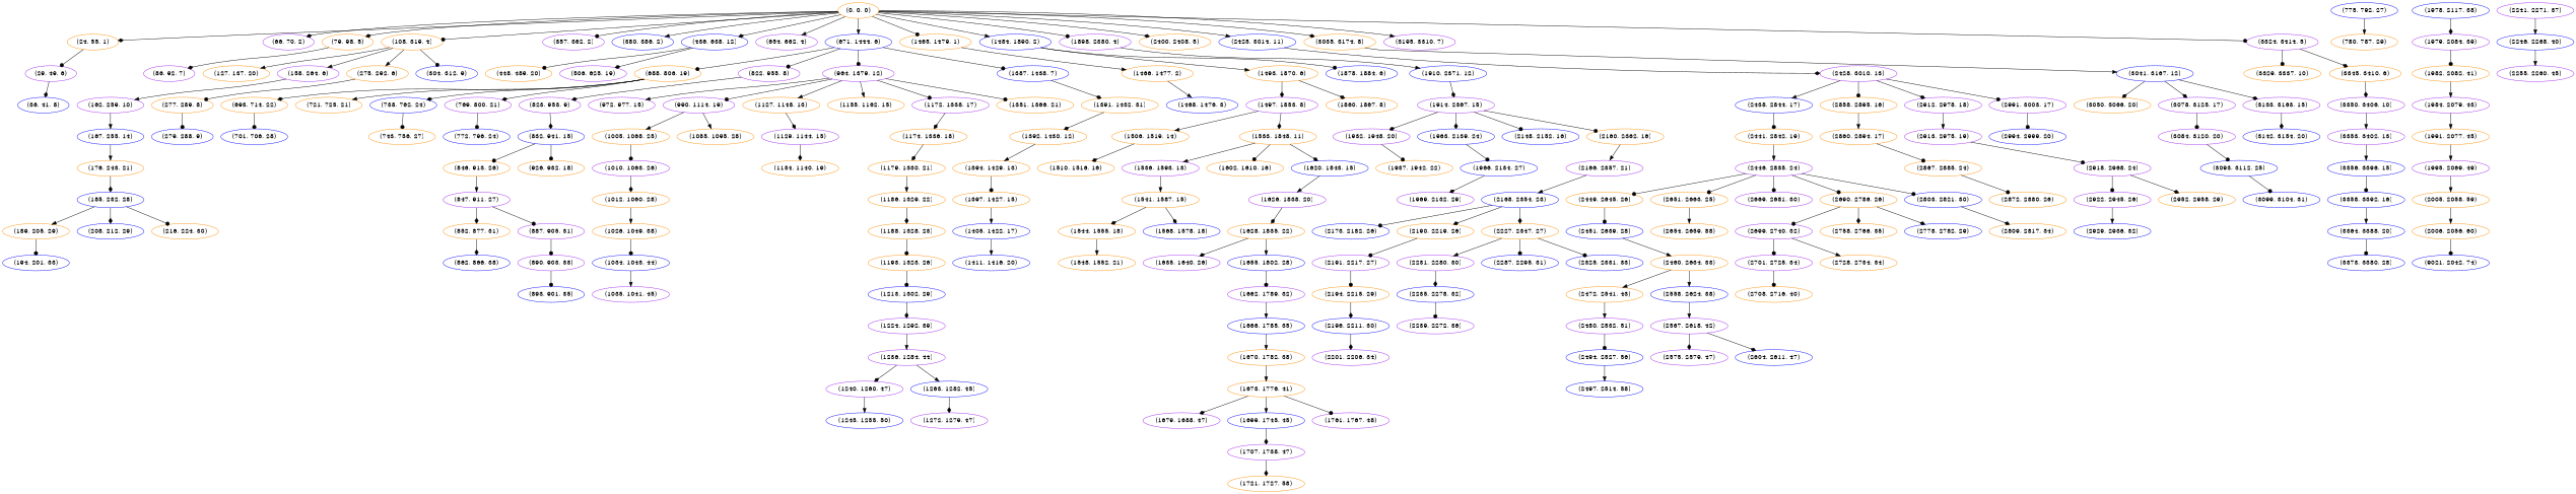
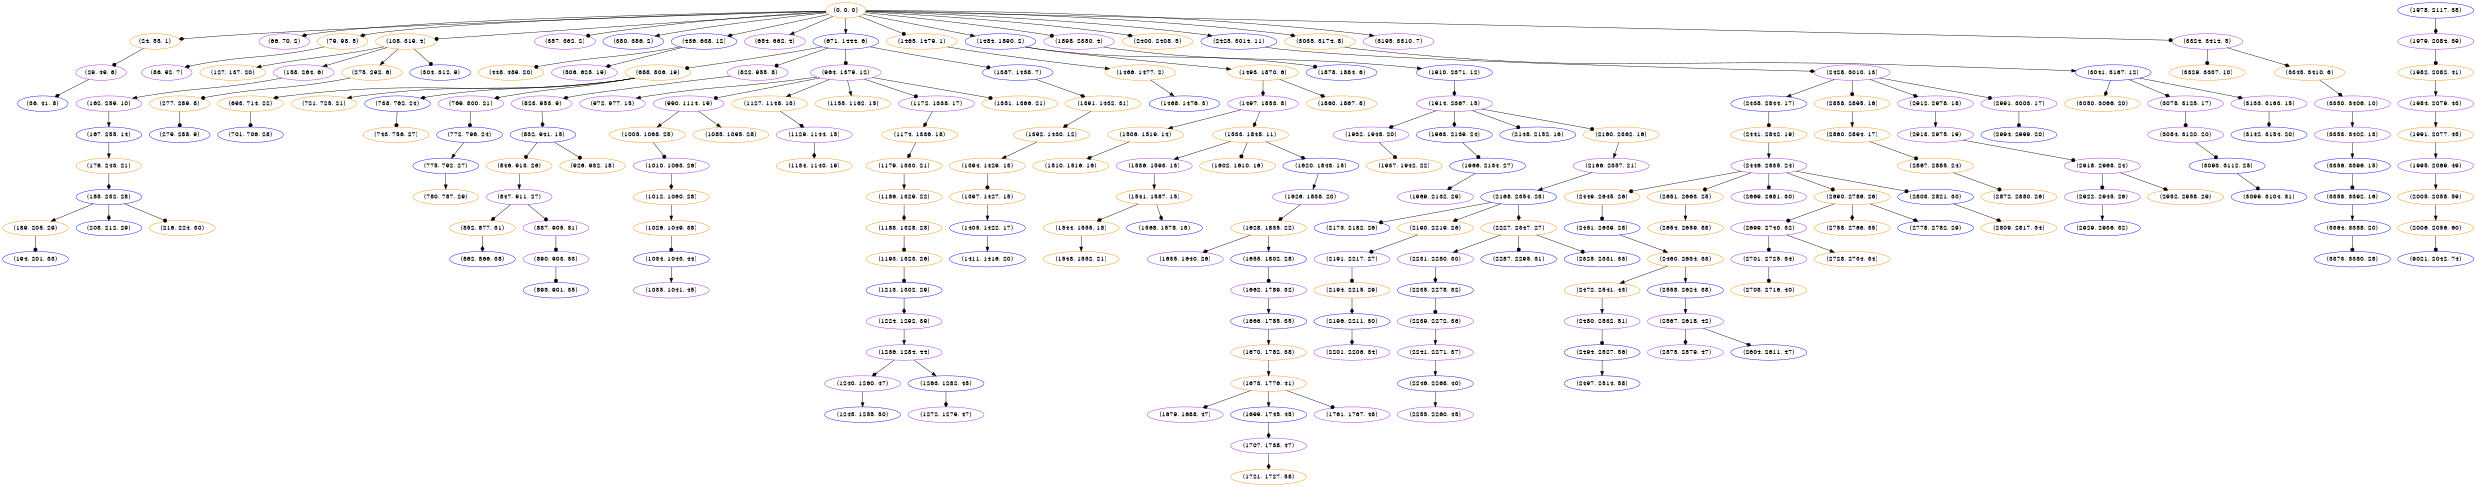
  digraph {
    node [color=darkorange]
    edge [arrowhead=normal]
    "(0, 0, 0)"
    "(24, 55, 1)"
    "(66, 70, 2)" [color=purple]
    "(79, 98, 5)"
    "(108, 319, 4)"
    "(357, 362, 2)" [color=purple]
    "(380, 386, 2)" [color=blue]
    "(436, 638, 12)" [color=blue]
    "(654, 662, 4)" [color=purple]
    "(671, 1444, 6)" [color=blue]
    "(1465, 1479, 1)"
    "(1484, 1890, 2)" [color=blue]
    "(1898, 2380, 4)" [color=purple]
    "(2400, 2408, 5)"
    "(2425, 3014, 11)" [color=blue]
    "(3035, 3174, 8)"
    "(3195, 3310, 7)" [color=purple]
    "(3324, 3414, 5)" [color=purple]
    "(29, 49, 6)" [color=purple]
    "(86, 92, 7)" [color=purple]
    "(127, 137, 20)"
    "(158, 264, 6)" [color=purple]
    "(275, 292, 6)"
    "(304, 312, 9)" [color=blue]
    "(448, 489, 20)"
    "(506, 625, 19)" [color=purple]
    "(688, 806, 19)"
    "(822, 955, 8)" [color=purple]
    "(964, 1379, 12)" [color=purple]
    "(1387, 1438, 7)" [color=blue]
    "(1466, 1477, 2)"
    "(1493, 1870, 6)"
    "(1878, 1884, 6)" [color=blue]
    "(1910, 2371, 12)" [color=blue]
    "(2428, 3010, 13)" [color=purple]
    "(3041, 3167, 12)" [color=blue]
    "(3329, 3337, 10)"
    "(3345, 3410, 6)"
    "(36, 41, 8)" [color=blue]
    "(162, 259, 10)" [color=purple]
    "(277, 289, 8)"
    "(167, 255, 14)" [color=blue]
    "(176, 243, 21)"
    "(185, 232, 28)" [color=blue]
    "(189, 205, 29)"
    "(208, 212, 29)" [color=blue]
    "(216, 224, 30)"
    "(194, 201, 33)" [color=blue]
    "(279, 288, 9)" [color=blue]
    "(693, 714, 22)"
    "(721, 725, 21)"
    "(738, 762, 24)" [color=blue]
    "(769, 800, 21)" [color=purple]
    "(823, 953, 9)" [color=purple]
    "(972, 977, 15)" [color=purple]
    "(990, 1114, 19)" [color=purple]
    "(1127, 1148, 13)"
    "(1155, 1162, 15)"
    "(1172, 1338, 17)" [color=purple]
    "(1351, 1366, 21)"
    n61 [label="(1391, 1432, 31)"]
    "(701, 706, 28)" [color=blue]
    "(743, 756, 27)"
    "(772, 796, 24)" [color=blue]
    "(775, 792, 27)" [color=blue]
    "(780, 787, 29)"
    "(832, 941, 15)" [color=blue]
    "(846, 913, 26)"
    "(926, 932, 18)"
    "(847, 911, 27)" [color=purple]
    "(852, 877, 31)"
    "(887, 905, 31)" [color=purple]
    "(862, 866, 38)" [color=blue]
    "(890, 903, 33)" [color=purple]
    "(893, 901, 35)" [color=blue]
    "(1005, 1068, 25)"
    "(1085, 1095, 28)"
    "(1129, 1144, 15)" [color=purple]
    "(1174, 1336, 18)"
    "(1010, 1063, 26)" [color=purple]
    "(1012, 1060, 28)"
    "(1026, 1049, 38)"
    "(1034, 1043, 44)" [color=blue]
    "(1035, 1041, 45)" [color=purple]
    "(1134, 1140, 19)"
    "(1179, 1330, 21)"
    "(1186, 1329, 22)"
    "(1188, 1328, 23)"
    "(1193, 1323, 26)"
    "(1213, 1302, 29)" [color=blue]
    "(1224, 1292, 39)" [color=purple]
    "(1236, 1284, 44)" [color=purple]
    "(1240, 1260, 47)" [color=purple]
    "(1263, 1282, 45)" [color=blue]
    "(1245, 1255, 50)" [color=blue]
    "(1272, 1279, 47)" [color=purple]
    "(1392, 1430, 12)"
    "(1394, 1429, 13)"
    "(1397, 1427, 15)"
    "(1405, 1422, 17)" [color=blue]
    "(1411, 1416, 20)" [color=blue]
    "(1468, 1476, 3)" [color=blue]
    "(1497, 1853, 8)" [color=purple]
    "(1860, 1867, 8)"
    "(1506, 1519, 14)"
    "(1533, 1848, 11)"
    "(1510, 1516, 16)"
    "(1536, 1593, 13)" [color=purple]
    "(1602, 1610, 16)"
    "(1620, 1843, 15)" [color=blue]
    "(1541, 1587, 15)"
    "(1626, 1838, 20)" [color=purple]
    "(1544, 1555, 18)"
    "(1568, 1578, 18)" [color=blue]
    "(1548, 1552, 21)"
    "(1628, 1835, 22)"
    "(1635, 1640, 26)" [color=purple]
    "(1655, 1802, 28)" [color=blue]
    "(1662, 1789, 32)" [color=purple]
    "(1666, 1785, 35)" [color=blue]
    "(1670, 1782, 38)"
    "(1673, 1776, 41)"
    "(1679, 1688, 47)" [color=purple]
    "(1699, 1745, 45)" [color=blue]
    "(1761, 1767, 48)" [color=purple]
    "(1707, 1738, 47)" [color=purple]
    "(1721, 1727, 58)"
    "(1914, 2367, 15)" [color=purple]
    "(1932, 1948, 20)" [color=purple]
    "(1963, 2139, 24)" [color=blue]
    "(2148, 2152, 16)" [color=blue]
    "(2160, 2362, 16)"
    "(1937, 1942, 22)"
    "(1966, 2134, 27)" [color=blue]
    "(2166, 2357, 21)" [color=purple]
    "(1969, 2132, 29)" [color=purple]
    "(1978, 2117, 38)" [color=blue]
    "(1979, 2084, 39)" [color=purple]
    "(1982, 2082, 41)"
    "(1984, 2079, 43)" [color=purple]
    "(1991, 2077, 45)"
    "(1995, 2069, 49)" [color=purple]
    "(2005, 2058, 59)"
    "(2006, 2056, 60)"
    n145 [color=blue label="(9021, 2042, 74)"]
    "(2168, 2354, 23)" [color=blue]
    "(2173, 2182, 26)" [color=blue]
    "(2190, 2219, 26)"
    "(2227, 2347, 27)"
    "(2191, 2217, 27)" [color=purple]
    "(2231, 2280, 30)" [color=purple]
    "(2287, 2295, 31)" [color=blue]
    "(2325, 2331, 33)" [color=blue]
    "(2194, 2215, 29)"
    "(2196, 2211, 30)" [color=blue]
    "(2201, 2206, 34)" [color=purple]
    "(2235, 2278, 32)" [color=blue]
    "(2239, 2272, 36)" [color=purple]
    "(2241, 2271, 37)" [color=purple]
    "(2246, 2268, 40)" [color=blue]
    "(2255, 2260, 45)" [color=purple]
    "(2438, 2844, 17)" [color=blue]
    "(2858, 2895, 16)"
    "(2912, 2978, 18)" [color=purple]
    "(2991, 3003, 17)" [color=purple]
    "(2441, 2842, 19)"
    "(2860, 2894, 17)"
    "(2913, 2975, 19)" [color=purple]
    "(2994, 2999, 20)" [color=blue]
    "(2446, 2835, 24)" [color=purple]
    "(2449, 2645, 26)"
    "(2651, 2663, 25)"
    "(2669, 2681, 30)" [color=purple]
    "(2690, 2786, 26)"
    "(2803, 2821, 30)" [color=blue]
    "(2451, 2639, 28)" [color=blue]
    n177 [label="(2654, 2659, 88)"]
    "(2699, 2740, 32)" [color=purple]
    "(2758, 2766, 35)"
    "(2778, 2782, 29)" [color=blue]
    "(2809, 2817, 34)"
    "(2460, 2634, 33)"
    "(2472, 2541, 43)"
    "(2558, 2624, 38)" [color=blue]
    "(2480, 2532, 51)" [color=purple]
    "(2567, 2618, 42)" [color=purple]
    "(2494, 2527, 56)" [color=blue]
    "(2497, 2514, 58)" [color=blue]
    "(2575, 2579, 47)" [color=purple]
    "(2604, 2611, 47)" [color=blue]
    "(2701, 2725, 34)" [color=purple]
    "(2728, 2734, 34)"
    "(2708, 2716, 40)"
    "(2867, 2885, 24)"
    "(2872, 2880, 26)"
    "(2918, 2968, 24)" [color=purple]
    "(2922, 2945, 26)" [color=purple]
    "(2952, 2958, 29)"
    "(2929, 2936, 32)" [color=blue]
    "(3050, 3066, 20)"
    "(3078, 3125, 17)" [color=purple]
    "(3133, 3163, 15)" [color=purple]
    "(3084, 3120, 20)" [color=purple]
    "(3142, 3154, 20)" [color=blue]
    "(3093, 3112, 25)" [color=blue]
    "(3099, 3104, 31)" [color=blue]
    "(3350, 3406, 10)" [color=purple]
    "(3353, 3402, 13)" [color=purple]
    "(3356, 3396, 15)" [color=blue]
    "(3358, 3392, 16)" [color=blue]
    "(3364, 3388, 20)" [color=blue]
    "(3373, 3380, 28)" [color=blue]
    "(0, 0, 0)" -> "(24, 55, 1)" [arrowhead=diamond]
    "(0, 0, 0)" -> "(66, 70, 2)" [arrowhead=diamond]
    "(0, 0, 0)" -> "(79, 98, 5)" [arrowhead=diamond]
    "(0, 0, 0)" -> "(108, 319, 4)" [arrowhead=dot]
    "(0, 0, 0)" -> "(357, 362, 2)" [arrowhead=dot]
    "(0, 0, 0)" -> "(380, 386, 2)"
    "(0, 0, 0)" -> "(436, 638, 12)" [arrowhead=diamond]
    "(0, 0, 0)" -> "(654, 662, 4)"
    "(0, 0, 0)" -> "(671, 1444, 6)"
    "(0, 0, 0)" -> "(1465, 1479, 1)" [arrowhead=dot]
    "(0, 0, 0)" -> "(1484, 1890, 2)"
    "(0, 0, 0)" -> "(1898, 2380, 4)" [arrowhead=dot]
    "(0, 0, 0)" -> "(2400, 2408, 5)" [arrowhead=diamond]
    "(0, 0, 0)" -> "(2425, 3014, 11)"
    "(0, 0, 0)" -> "(3035, 3174, 8)" [arrowhead=diamond]
    "(0, 0, 0)" -> "(3195, 3310, 7)"
    "(0, 0, 0)" -> "(3324, 3414, 5)" [arrowhead=dot]
    "(24, 55, 1)" -> "(29, 49, 6)" [arrowhead=dot]
    "(79, 98, 5)" -> "(86, 92, 7)" [arrowhead=diamond]
    "(108, 319, 4)" -> "(127, 137, 20)"
    "(108, 319, 4)" -> "(158, 264, 6)"
    "(108, 319, 4)" -> "(275, 292, 6)"
    "(108, 319, 4)" -> "(304, 312, 9)" [arrowhead=dot]
    "(436, 638, 12)" -> "(448, 489, 20)" [arrowhead=dot]
    "(436, 638, 12)" -> "(506, 625, 19)" [arrowhead=diamond]
    "(671, 1444, 6)" -> "(688, 806, 19)" [arrowhead=dot]
    "(671, 1444, 6)" -> "(822, 955, 8)" [arrowhead=dot]
    "(671, 1444, 6)" -> "(964, 1379, 12)" [arrowhead=dot]
    "(671, 1444, 6)" -> "(1387, 1438, 7)" [arrowhead=dot]
    "(1465, 1479, 1)" -> "(1466, 1477, 2)"
    "(1484, 1890, 2)" -> "(1493, 1870, 6)"
    "(1484, 1890, 2)" -> "(1878, 1884, 6)" [arrowhead=dot]
    "(1898, 2380, 4)" -> "(1910, 2371, 12)"
    "(2425, 3014, 11)" -> "(2428, 3010, 13)" [arrowhead=diamond]
    "(3035, 3174, 8)" -> "(3041, 3167, 12)"
    "(3324, 3414, 5)" -> "(3329, 3337, 10)" [arrowhead=dot]
    "(3324, 3414, 5)" -> "(3345, 3410, 6)" [arrowhead=diamond]
    "(29, 49, 6)" -> "(36, 41, 8)" [arrowhead=diamond]
    "(158, 264, 6)" -> "(162, 259, 10)"
    "(275, 292, 6)" -> "(277, 289, 8)" [arrowhead=dot]
    "(688, 806, 19)" -> "(693, 714, 22)" [arrowhead=diamond]
    "(688, 806, 19)" -> "(721, 725, 21)"
    "(688, 806, 19)" -> "(738, 762, 24)" [arrowhead=diamond]
    "(688, 806, 19)" -> "(769, 800, 21)" [arrowhead=diamond]
    "(822, 955, 8)" -> "(823, 953, 9)" [arrowhead=diamond]
    "(964, 1379, 12)" -> "(972, 977, 15)"
    "(964, 1379, 12)" -> "(990, 1114, 19)" [arrowhead=dot]
    "(964, 1379, 12)" -> "(1127, 1148, 13)"
    "(964, 1379, 12)" -> "(1155, 1162, 15)"
    "(964, 1379, 12)" -> "(1172, 1338, 17)" [arrowhead=dot]
    "(964, 1379, 12)" -> "(1351, 1366, 21)" [arrowhead=dot]
    "(1387, 1438, 7)" -> n61 [arrowhead=diamond]
    "(1466, 1477, 2)" -> "(1468, 1476, 3)"
    "(1493, 1870, 6)" -> "(1497, 1853, 8)" [arrowhead=diamond]
    "(1493, 1870, 6)" -> "(1860, 1867, 8)" [arrowhead=diamond]
    "(1910, 2371, 12)" -> "(1914, 2367, 15)" [arrowhead=diamond]
    "(2428, 3010, 13)" -> "(2438, 2844, 17)"
    "(2428, 3010, 13)" -> "(2858, 2895, 16)" [arrowhead=dot]
    "(2428, 3010, 13)" -> "(2912, 2978, 18)" [arrowhead=diamond]
    "(2428, 3010, 13)" -> "(2991, 3003, 17)" [arrowhead=dot]
    "(3041, 3167, 12)" -> "(3050, 3066, 20)" [arrowhead=diamond]
    "(3041, 3167, 12)" -> "(3078, 3125, 17)" [arrowhead=diamond]
    "(3041, 3167, 12)" -> "(3133, 3163, 15)" [arrowhead=diamond]
    "(3345, 3410, 6)" -> "(3350, 3406, 10)" [arrowhead=diamond]
    "(162, 259, 10)" -> "(167, 255, 14)"
    "(277, 289, 8)" -> "(279, 288, 9)" [arrowhead=dot]
    "(167, 255, 14)" -> "(176, 243, 21)"
    "(176, 243, 21)" -> "(185, 232, 28)" [arrowhead=diamond]
    "(185, 232, 28)" -> "(189, 205, 29)"
    "(185, 232, 28)" -> "(208, 212, 29)" [arrowhead=diamond]
    "(185, 232, 28)" -> "(216, 224, 30)" [arrowhead=dot]
    "(189, 205, 29)" -> "(194, 201, 33)" [arrowhead=dot]
    "(693, 714, 22)" -> "(701, 706, 28)" [arrowhead=dot]
    "(738, 762, 24)" -> "(743, 756, 27)" [arrowhead=dot]
    "(769, 800, 21)" -> "(772, 796, 24)" [arrowhead=dot]
    "(823, 953, 9)" -> "(832, 941, 15)" [arrowhead=diamond]
    "(990, 1114, 19)" -> "(1005, 1068, 25)"
    "(990, 1114, 19)" -> "(1085, 1095, 28)"
    "(1127, 1148, 13)" -> "(1129, 1144, 15)" [arrowhead=diamond]
    "(1172, 1338, 17)" -> "(1174, 1336, 18)" [arrowhead=diamond]
    n61 -> "(1392, 1430, 12)" [arrowhead=diamond]
+   "(772, 796, 24)" -> "(775, 792, 27)"
    "(775, 792, 27)" -> "(780, 787, 29)"
    "(832, 941, 15)" -> "(846, 913, 26)" [arrowhead=dot]
    "(832, 941, 15)" -> "(926, 932, 18)" [arrowhead=dot]
    "(846, 913, 26)" -> "(847, 911, 27)"
    "(847, 911, 27)" -> "(852, 877, 31)" [arrowhead=diamond]
    "(847, 911, 27)" -> "(887, 905, 31)" [arrowhead=dot]
    "(852, 877, 31)" -> "(862, 866, 38)" [arrowhead=diamond]
    "(887, 905, 31)" -> "(890, 903, 33)" [arrowhead=dot]
    "(890, 903, 33)" -> "(893, 901, 35)" [arrowhead=dot]
    "(1005, 1068, 25)" -> "(1010, 1063, 26)" [arrowhead=dot]
    "(1129, 1144, 15)" -> "(1134, 1140, 19)" [arrowhead=diamond]
    "(1174, 1336, 18)" -> "(1179, 1330, 21)" [arrowhead=diamond]
    "(1010, 1063, 26)" -> "(1012, 1060, 28)" [arrowhead=diamond]
    "(1012, 1060, 28)" -> "(1026, 1049, 38)"
    "(1026, 1049, 38)" -> "(1034, 1043, 44)" [arrowhead=dot]
    "(1034, 1043, 44)" -> "(1035, 1041, 45)"
    "(1179, 1330, 21)" -> "(1186, 1329, 22)"
    "(1186, 1329, 22)" -> "(1188, 1328, 23)" [arrowhead=diamond]
    "(1188, 1328, 23)" -> "(1193, 1323, 26)" [arrowhead=dot]
    "(1193, 1323, 26)" -> "(1213, 1302, 29)" [arrowhead=dot]
    "(1213, 1302, 29)" -> "(1224, 1292, 39)" [arrowhead=diamond]
    "(1224, 1292, 39)" -> "(1236, 1284, 44)"
    "(1236, 1284, 44)" -> "(1240, 1260, 47)" [arrowhead=diamond]
    "(1236, 1284, 44)" -> "(1263, 1282, 45)"
    "(1240, 1260, 47)" -> "(1245, 1255, 50)"
    "(1263, 1282, 45)" -> "(1272, 1279, 47)" [arrowhead=diamond]
    "(1392, 1430, 12)" -> "(1394, 1429, 13)"
    "(1394, 1429, 13)" -> "(1397, 1427, 15)" [arrowhead=dot]
    "(1397, 1427, 15)" -> "(1405, 1422, 17)"
    "(1405, 1422, 17)" -> "(1411, 1416, 20)"
    "(1497, 1853, 8)" -> "(1506, 1519, 14)"
    "(1497, 1853, 8)" -> "(1533, 1848, 11)" [arrowhead=diamond]
    "(1506, 1519, 14)" -> "(1510, 1516, 16)" [arrowhead=diamond]
    "(1533, 1848, 11)" -> "(1536, 1593, 13)"
    "(1533, 1848, 11)" -> "(1602, 1610, 16)" [arrowhead=dot]
    "(1533, 1848, 11)" -> "(1620, 1843, 15)" [arrowhead=diamond]
    "(1536, 1593, 13)" -> "(1541, 1587, 15)"
    "(1620, 1843, 15)" -> "(1626, 1838, 20)"
    "(1541, 1587, 15)" -> "(1544, 1555, 18)" [arrowhead=diamond]
    "(1541, 1587, 15)" -> "(1568, 1578, 18)" [arrowhead=diamond]
    "(1626, 1838, 20)" -> "(1628, 1835, 22)" [arrowhead=diamond]
    "(1544, 1555, 18)" -> "(1548, 1552, 21)"
    "(1628, 1835, 22)" -> "(1635, 1640, 26)" [arrowhead=diamond]
    "(1628, 1835, 22)" -> "(1655, 1802, 28)"
    "(1655, 1802, 28)" -> "(1662, 1789, 32)" [arrowhead=dot]
    "(1662, 1789, 32)" -> "(1666, 1785, 35)"
    "(1666, 1785, 35)" -> "(1670, 1782, 38)"
    "(1670, 1782, 38)" -> "(1673, 1776, 41)"
    "(1673, 1776, 41)" -> "(1679, 1688, 47)" [arrowhead=diamond]
    "(1673, 1776, 41)" -> "(1699, 1745, 45)"
    "(1673, 1776, 41)" -> "(1761, 1767, 48)" [arrowhead=dot]
    "(1699, 1745, 45)" -> "(1707, 1738, 47)" [arrowhead=diamond]
    "(1707, 1738, 47)" -> "(1721, 1727, 58)" [arrowhead=diamond]
    "(1914, 2367, 15)" -> "(1932, 1948, 20)" [arrowhead=diamond]
    "(1914, 2367, 15)" -> "(1963, 2139, 24)" [arrowhead=diamond]
    "(1914, 2367, 15)" -> "(2148, 2152, 16)" [arrowhead=dot]
    "(1914, 2367, 15)" -> "(2160, 2362, 16)" [arrowhead=dot]
    "(1932, 1948, 20)" -> "(1937, 1942, 22)" [arrowhead=dot]
    "(1963, 2139, 24)" -> "(1966, 2134, 27)" [arrowhead=dot]
    "(2160, 2362, 16)" -> "(2166, 2357, 21)"
    "(1966, 2134, 27)" -> "(1969, 2132, 29)" [arrowhead=diamond]
    "(2166, 2357, 21)" -> "(2168, 2354, 23)"
    "(1978, 2117, 38)" -> "(1979, 2084, 39)" [arrowhead=diamond]
    "(1979, 2084, 39)" -> "(1982, 2082, 41)" [arrowhead=dot]
    "(1982, 2082, 41)" -> "(1984, 2079, 43)"
    "(1984, 2079, 43)" -> "(1991, 2077, 45)"
    "(1991, 2077, 45)" -> "(1995, 2069, 49)"
    "(1995, 2069, 49)" -> "(2005, 2058, 59)"
    "(2005, 2058, 59)" -> "(2006, 2056, 60)"
    "(2006, 2056, 60)" -> n145 [arrowhead=dot]
    "(2168, 2354, 23)" -> "(2173, 2182, 26)" [arrowhead=dot]
    "(2168, 2354, 23)" -> "(2190, 2219, 26)" [arrowhead=diamond]
    "(2168, 2354, 23)" -> "(2227, 2347, 27)" [arrowhead=diamond]
    "(2190, 2219, 26)" -> "(2191, 2217, 27)" [arrowhead=dot]
    "(2227, 2347, 27)" -> "(2231, 2280, 30)"
    "(2227, 2347, 27)" -> "(2287, 2295, 31)" [arrowhead=dot]
    "(2227, 2347, 27)" -> "(2325, 2331, 33)" [arrowhead=dot]
    "(2191, 2217, 27)" -> "(2194, 2215, 29)" [arrowhead=dot]
    "(2231, 2280, 30)" -> "(2235, 2278, 32)" [arrowhead=diamond]
    "(2194, 2215, 29)" -> "(2196, 2211, 30)" [arrowhead=diamond]
    "(2196, 2211, 30)" -> "(2201, 2206, 34)" [arrowhead=diamond]
    "(2235, 2278, 32)" -> "(2239, 2272, 36)" [arrowhead=dot]
+   "(2239, 2272, 36)" -> "(2241, 2271, 37)"
    "(2241, 2271, 37)" -> "(2246, 2268, 40)"
    "(2246, 2268, 40)" -> "(2255, 2260, 45)"
    "(2438, 2844, 17)" -> "(2441, 2842, 19)" [arrowhead=dot]
    "(2858, 2895, 16)" -> "(2860, 2894, 17)"
    "(2912, 2978, 18)" -> "(2913, 2975, 19)"
    "(2991, 3003, 17)" -> "(2994, 2999, 20)" [arrowhead=dot]
    "(2441, 2842, 19)" -> "(2446, 2835, 24)"
    "(2860, 2894, 17)" -> "(2867, 2885, 24)" [arrowhead=dot]
    "(2913, 2975, 19)" -> "(2918, 2968, 24)" [arrowhead=dot]
    "(2446, 2835, 24)" -> "(2449, 2645, 26)" [arrowhead=dot]
    "(2446, 2835, 24)" -> "(2651, 2663, 25)" [arrowhead=dot]
    "(2446, 2835, 24)" -> "(2669, 2681, 30)" [arrowhead=dot]
    "(2446, 2835, 24)" -> "(2690, 2786, 26)" [arrowhead=dot]
    "(2446, 2835, 24)" -> "(2803, 2821, 30)" [arrowhead=dot]
    "(2449, 2645, 26)" -> "(2451, 2639, 28)" [arrowhead=dot]
    "(2651, 2663, 25)" -> n177
    "(2690, 2786, 26)" -> "(2699, 2740, 32)" [arrowhead=dot]
    "(2690, 2786, 26)" -> "(2758, 2766, 35)" [arrowhead=diamond]
    "(2690, 2786, 26)" -> "(2778, 2782, 29)" [arrowhead=diamond]
    "(2803, 2821, 30)" -> "(2809, 2817, 34)" [arrowhead=diamond]
    "(2451, 2639, 28)" -> "(2460, 2634, 33)"
    "(2699, 2740, 32)" -> "(2701, 2725, 34)" [arrowhead=dot]
    "(2699, 2740, 32)" -> "(2728, 2734, 34)"
    "(2460, 2634, 33)" -> "(2472, 2541, 43)"
    "(2460, 2634, 33)" -> "(2558, 2624, 38)"
    "(2472, 2541, 43)" -> "(2480, 2532, 51)"
    "(2558, 2624, 38)" -> "(2567, 2618, 42)"
    "(2480, 2532, 51)" -> "(2494, 2527, 56)" [arrowhead=dot]
    "(2567, 2618, 42)" -> "(2575, 2579, 47)" [arrowhead=diamond]
    "(2567, 2618, 42)" -> "(2604, 2611, 47)" [arrowhead=diamond]
    "(2494, 2527, 56)" -> "(2497, 2514, 58)"
    "(2701, 2725, 34)" -> "(2708, 2716, 40)" [arrowhead=dot]
    "(2867, 2885, 24)" -> "(2872, 2880, 26)" [arrowhead=dot]
    "(2918, 2968, 24)" -> "(2922, 2945, 26)" [arrowhead=dot]
    "(2918, 2968, 24)" -> "(2952, 2958, 29)" [arrowhead=diamond]
    "(2922, 2945, 26)" -> "(2929, 2936, 32)"
    "(3078, 3125, 17)" -> "(3084, 3120, 20)" [arrowhead=dot]
    "(3133, 3163, 15)" -> "(3142, 3154, 20)" [arrowhead=diamond]
    "(3084, 3120, 20)" -> "(3093, 3112, 25)" [arrowhead=dot]
    "(3093, 3112, 25)" -> "(3099, 3104, 31)" [arrowhead=dot]
    "(3350, 3406, 10)" -> "(3353, 3402, 13)"
    "(3353, 3402, 13)" -> "(3356, 3396, 15)"
    "(3356, 3396, 15)" -> "(3358, 3392, 16)" [arrowhead=dot]
    "(3358, 3392, 16)" -> "(3364, 3388, 20)"
    "(3364, 3388, 20)" -> "(3373, 3380, 28)" [arrowhead=dot]
  }
